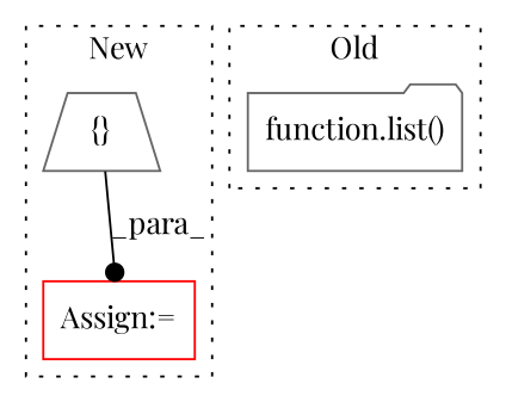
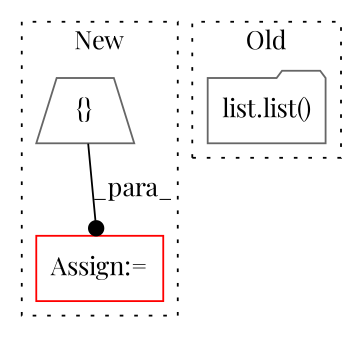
  digraph {
    fontname="Playfair Display"
    node [color=gray40 fontname="Playfair Display"]
    n1 [a=95 l="1,1" label="{}" s="384,413" shape=trapezium]
    n2 [a=68 l=3 label="Assign:=" s=381 shape=box color=red]
-   n3 [a=75 l="5,1" label="function.list()" s="413,445" shape=folder]
+   n3 [a=75 l="5,1" label="list.list()" s="413,445" shape=folder]
    subgraph cluster_1 {
      label=New
      style=dotted
      n1
      n2
    }
    subgraph cluster_2 {
      label=Old
      style=dotted
      n3
    }
    n1 -> n2 [label=_para_ arrowhead=dot fontname="Playfair Display"]
  }
